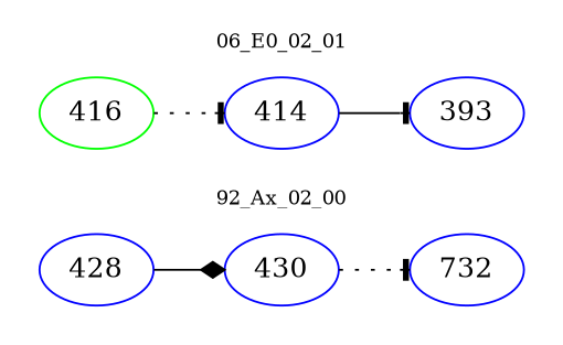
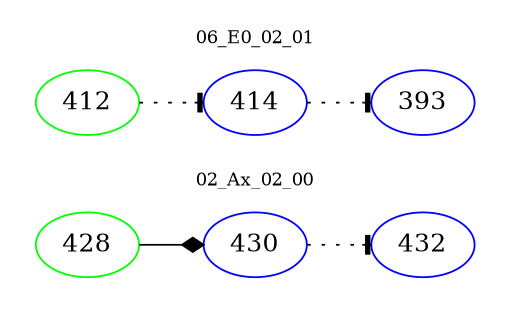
  digraph {
    rankdir=LR
    node [color=blue]
    edge [arrowhead=tee color=black style=solid]
-   n1 [label=428]
+   n1 [color=green label=428]
    n2 [label=430]
-   n3 [label=732]
-   n4 [color=green label=416]
+   n3 [label=432]
+   n4 [color=green label=412]
    n5 [label=414]
    n6 [label=393]
    subgraph cluster_1 {
      color=white
      fontsize=10
-     label="92_Ax_02_00"
+     label="02_Ax_02_00"
      n1
      n2
      n3
    }
    subgraph cluster_2 {
      color=white
      fontsize=10
      label="06_E0_02_01"
      n4
      n5
      n6
    }
    n1 -> n2 [arrowhead=diamond]
    n2 -> n3 [style=dotted]
    n4 -> n5 [style=dotted]
-   n5 -> n6
+   n5 -> n6 [style=dotted]
  }
